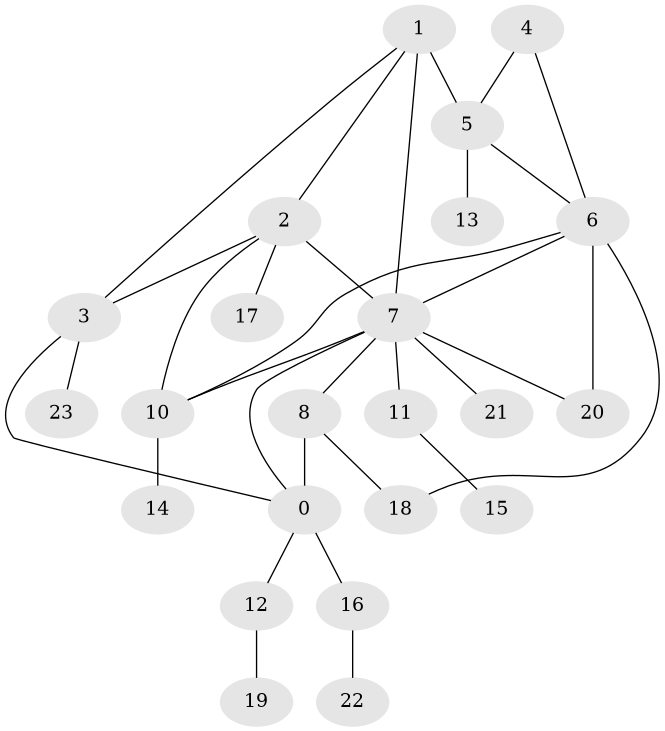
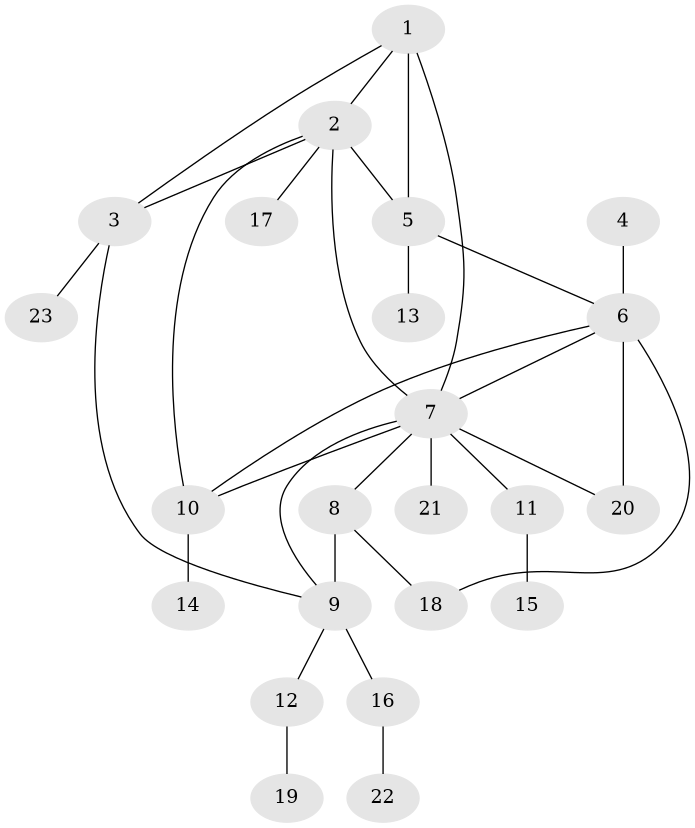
  graph {
    node [color=gray90 style=filled]
    edge [weight=1.0]
    1
    2
    3
    5
    7
    10
    17
-   9 [label=0]
+   9
    23
    6
    13
    20
    8
    11
    21
    14
    12
    16
    4
    18
    15
    19
    22
    1 -- 2
    1 -- 3
    1 -- 5 [weight=4.0]
    1 -- 7 [weight=2.0]
    2 -- 3
    2 -- 7 [weight=2.0]
    2 -- 10
    2 -- 17
    3 -- 9
    3 -- 23
    5 -- 6
    5 -- 13
    7 -- 10
    7 -- 9 [weight=2.0]
    7 -- 20
    7 -- 8
    7 -- 11
    7 -- 21
    10 -- 14
    9 -- 12
    9 -- 16
    6 -- 7 [weight=2.0]
    6 -- 10
    6 -- 20 [weight=5.0]
    6 -- 18
    8 -- 9 [weight=5.0]
    8 -- 18
    11 -- 15
    12 -- 19
    16 -- 22
-   4 -- 5
+   2 -- 5
    4 -- 6
  }
